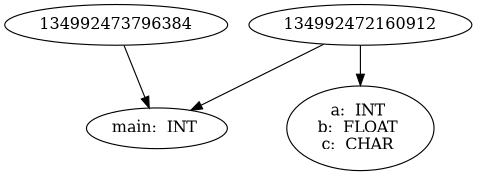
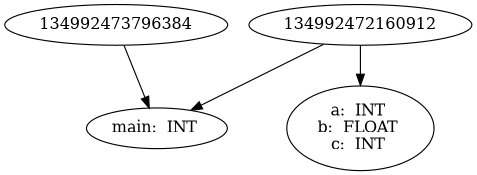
  digraph {
    n1 [label="main:  INT "]
    134992473796384
    134992472160912
-   n4 [label="a:  INT \nb:  FLOAT \nc:  CHAR "]
+   n4 [label="a:  INT \nb:  FLOAT \nc:  INT "]
    134992473796384 -> n1
    134992472160912 -> n1
    134992472160912 -> n4
  }
